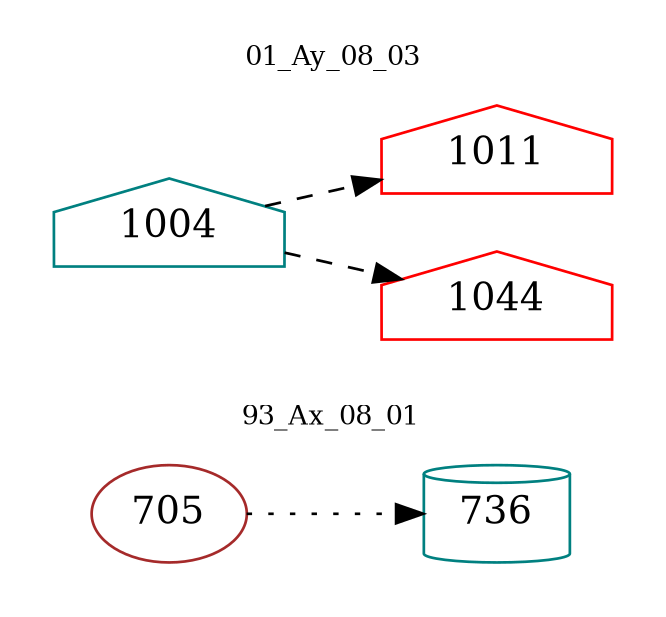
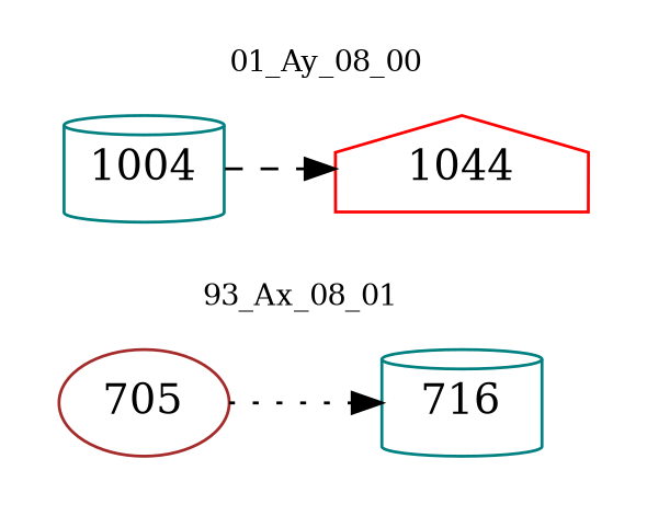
  digraph {
    rankdir=LR
    node [color=teal shape=cylinder]
    edge [color=black style=dashed]
    n1 [color=brown label=705 shape=ellipse]
-   n2 [label=736]
-   n3 [label=1004 shape=house]
+   n2 [label=716]
+   n3 [label=1004]
    n4 [color=red label=1044 shape=house]
-   n5 [color=red label=1011 shape=house]
    subgraph cluster_1 {
      color=white
      fontsize=10
      label="93_Ax_08_01"
      n1
      n2
    }
    subgraph cluster_2 {
      color=white
      fontsize=10
-     label="01_Ay_08_03"
+     label="01_Ay_08_00"
      n3
      n4
-     n5
    }
    n1 -> n2 [style=dotted]
    n3 -> n4
-   n3 -> n5
  }
